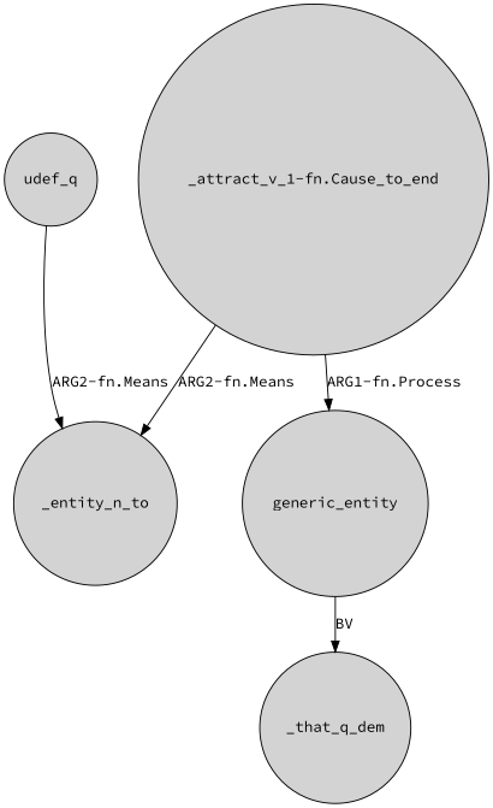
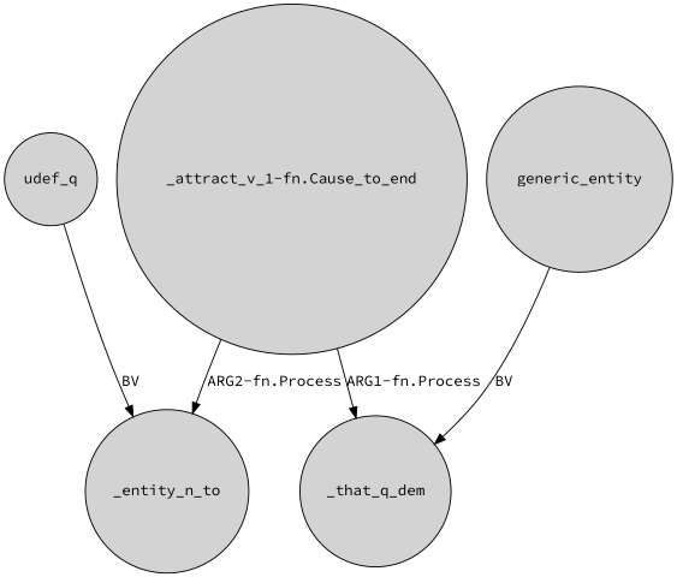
  digraph {
    fontname="Source Code Pro"
    node [fontname="Source Code Pro" shape=circle style=filled]
    edge [fontname="Source Code Pro"]
    n1 [label=_entity_n_to]
    udef_q
    generic_entity
    _that_q_dem
    "_attract_v_1-fn.Cause_to_end"
-   udef_q -> n1 [label="ARG2-fn.Means"]
+   udef_q -> n1 [label=BV]
    generic_entity -> _that_q_dem [label=BV]
-   "_attract_v_1-fn.Cause_to_end" -> n1 [label="ARG2-fn.Means"]
-   "_attract_v_1-fn.Cause_to_end" -> generic_entity [label="ARG1-fn.Process"]
+   "_attract_v_1-fn.Cause_to_end" -> n1 [label="ARG2-fn.Process"]
+   "_attract_v_1-fn.Cause_to_end" -> _that_q_dem [label="ARG1-fn.Process"]
  }
